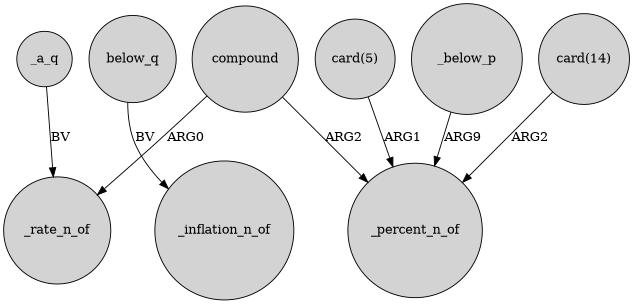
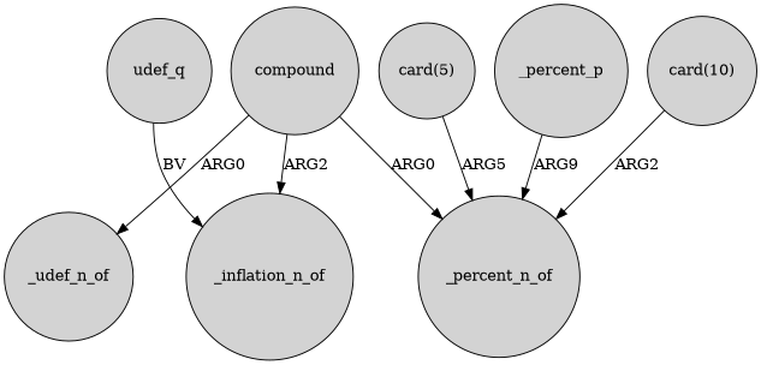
  digraph {
    node [shape=circle style=filled]
    compound
-   _rate_n_of
+   _rate_n_of [label=_udef_n_of]
    _inflation_n_of
    _percent_n_of
-   udef_q [label=below_q]
+   udef_q
    "card(5)"
-   _a_q
-   _below_p
-   "card(14)"
+   _below_p [label=_percent_p]
+   "card(14)" [label="card(10)"]
    compound -> _rate_n_of [label=ARG0]
-   compound -> _percent_n_of [label=ARG2]
+   compound -> _inflation_n_of [label=ARG2]
+   compound -> _percent_n_of [label=ARG0]
    udef_q -> _inflation_n_of [label=BV]
-   "card(5)" -> _percent_n_of [label=ARG1]
-   _a_q -> _rate_n_of [label=BV]
+   "card(5)" -> _percent_n_of [label=ARG5]
    _below_p -> _percent_n_of [label=ARG9]
    "card(14)" -> _percent_n_of [label=ARG2]
  }
